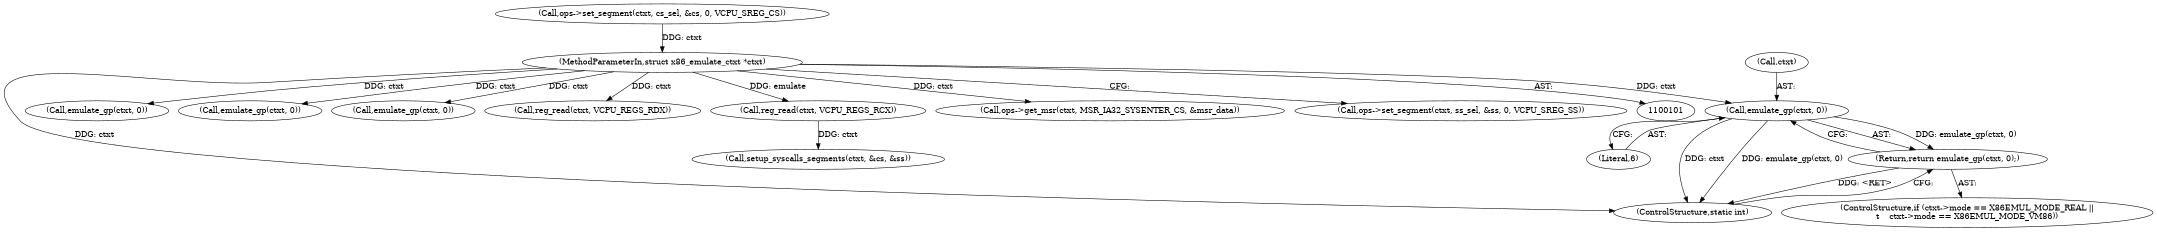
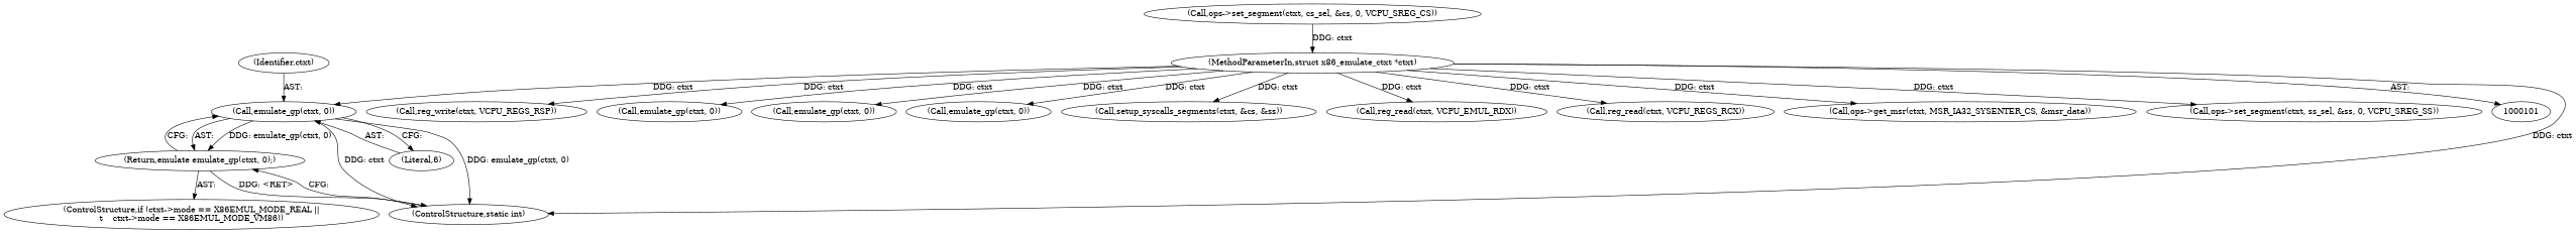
  digraph {
    n1 [label="(Call,emulate_gp(ctxt, 0))"]
-   n2 [label="(Return,return emulate_gp(ctxt, 0);)"]
+   n2 [label="(Return,emulate emulate_gp(ctxt, 0);)"]
    n3 [label="(Literal,6)"]
    n4 [label="(ControlStructure,static int)"]
    n5 [label="(ControlStructure,if (ctxt->mode == X86EMUL_MODE_REAL ||\n\t    ctxt->mode == X86EMUL_MODE_VM86))"]
    n6 [label="(MethodParameterIn,struct x86_emulate_ctxt *ctxt)"]
+   n7 [label="(Call,reg_write(ctxt, VCPU_REGS_RSP))"]
    n8 [label="(Call,emulate_gp(ctxt, 0))"]
    n9 [label="(Call,emulate_gp(ctxt, 0))"]
    n10 [label="(Call,emulate_gp(ctxt, 0))"]
    n11 [label="(Call,setup_syscalls_segments(ctxt, &cs, &ss))"]
-   n12 [label="(Call,reg_read(ctxt, VCPU_REGS_RDX))"]
+   n12 [label="(Call,reg_read(ctxt, VCPU_EMUL_RDX))"]
    n13 [label="(Call,reg_read(ctxt, VCPU_REGS_RCX))"]
    n14 [label="(Call,ops->get_msr(ctxt, MSR_IA32_SYSENTER_CS, &msr_data))"]
    n15 [label="(Call,ops->set_segment(ctxt, ss_sel, &ss, 0, VCPU_SREG_SS))"]
-   1000101 [label=1100101]
+   1000101
    n17 [label="(Call,ops->set_segment(ctxt, cs_sel, &cs, 0, VCPU_SREG_CS))"]
-   n18 [label="(Call,ctxt)"]
+   n18 [label="(Identifier,ctxt)"]
    n1 -> n2 [label="AST: "]
    n1 -> n2 [label="DDG: emulate_gp(ctxt, 0)"]
    n1 -> n3 [label="CFG: "]
    n1 -> n4 [label="DDG: ctxt"]
    n1 -> n4 [label="DDG: emulate_gp(ctxt, 0)"]
    n2 -> n1 [label="CFG: "]
    n2 -> n4 [label="DDG: <RET>"]
    n2 -> n5 [label="AST: "]
    n3 -> n1 [label="AST: "]
    n4 -> n2 [label="CFG: "]
    n6 -> n1 [label="DDG: ctxt"]
    n6 -> n4 [label="DDG: ctxt"]
+   n6 -> n7 [label="DDG: ctxt"]
    n6 -> n8 [label="DDG: ctxt"]
    n6 -> n9 [label="DDG: ctxt"]
    n6 -> n10 [label="DDG: ctxt"]
-   n13 -> n11 [label="DDG: ctxt"]
+   n6 -> n11 [label="DDG: ctxt"]
    n6 -> n12 [label="DDG: ctxt"]
-   n6 -> n13 [label="DDG: emulate"]
+   n6 -> n13 [label="DDG: ctxt"]
    n6 -> n14 [label="DDG: ctxt"]
-   n6 -> n15 [label="CFG: "]
+   n6 -> n15 [label="DDG: ctxt"]
    n6 -> 1000101 [label="AST: "]
    n17 -> n6 [label="DDG: ctxt"]
    n18 -> n1 [label="AST: "]
  }
